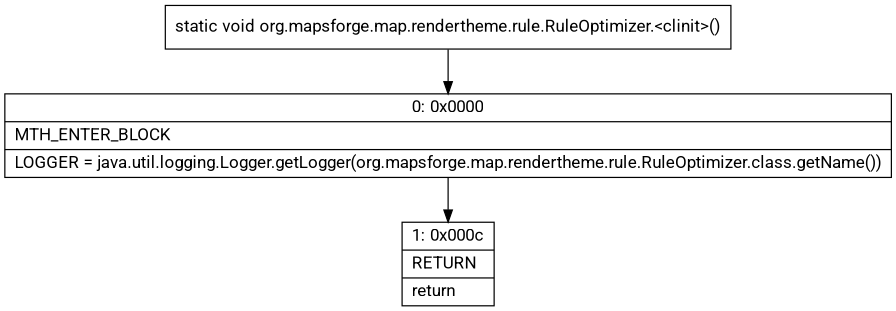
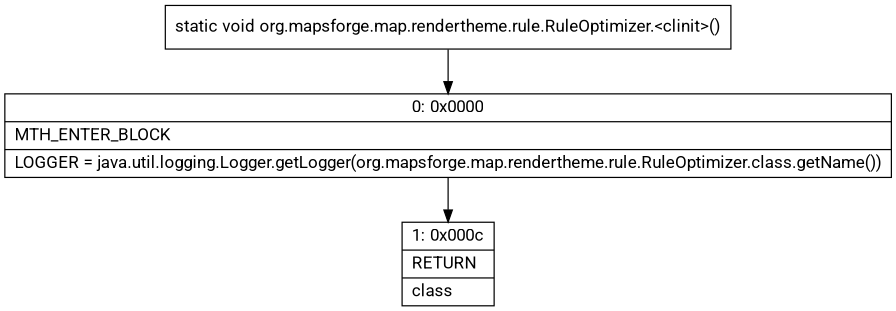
  digraph {
    fontname=Roboto
    node [shape=record fontname=Roboto]
    edge [fontname=Roboto]
    n1 [label="{0\:\ 0x0000|MTH_ENTER_BLOCK\l|LOGGER = java.util.logging.Logger.getLogger(org.mapsforge.map.rendertheme.rule.RuleOptimizer.class.getName())\l}"]
-   n2 [label="{1\:\ 0x000c|RETURN\l|return\l}"]
+   n2 [label="{1\:\ 0x000c|RETURN\l|class\l}"]
    n3 [label="{static void org.mapsforge.map.rendertheme.rule.RuleOptimizer.\<clinit\>() }"]
    n1 -> n2
    n3 -> n1
  }
